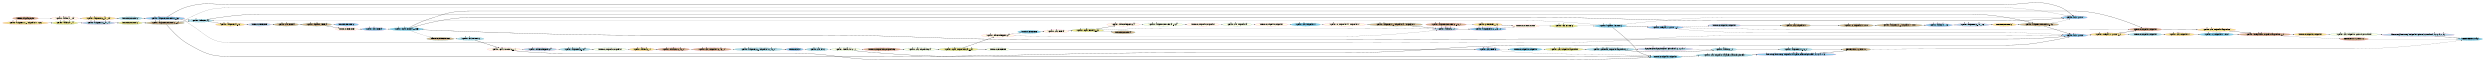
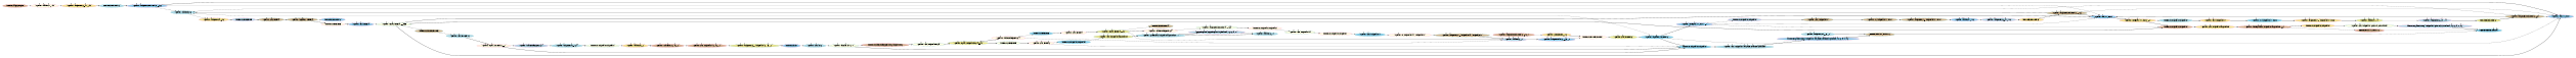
  digraph {
    rankdir=LR
    node [color=deeppink fillcolor=tan style=filled]
    edge [style=bold]
    n1 [fillcolor=khaki label="(<operator>.assignment,v6 = a1 + 240)"]
    n2 [color=teal fillcolor=lightblue label="(LODWORD,LODWORD(v8))"]
    n3 [fillcolor=skyblue label="(<operator>.assignment,LODWORD(v8) = 388)"]
    n4 [fillcolor=lightyellow label="(<operator>.addition,a1 + 240)"]
    n5 [color=teal fillcolor=lightblue label="(<operator>.indirection,*v6)"]
    n6 [fillcolor=skyblue label="(<operator>.and,v7 & 0x101)"]
    n7 [fillcolor=skyblue label="(<operator>.and,v7 & 0x202)"]
    n8 [fillcolor=khaki label="(<operator>.assignment,v9 = *v6)"]
    n9 [fillcolor=khaki label="(<operator>.notEquals,(v7 & 0x202) != 2)"]
    n10 [color=teal label="(<operator>.assignment,LODWORD(v8) = 64)"]
    n11 [color=teal fillcolor=khaki label="(LODWORD,LODWORD(v8))"]
    n12 [fillcolor=lightblue label="(UNKNOWN,_BYTE,_BYTE)"]
    n13 [color=teal label="(<operator>.cast,(_BYTE)v9)"]
    n14 [color=teal label="(<operator>.logicalNot,!(_BYTE)v9)"]
    n15 [fillcolor=skyblue label="(LODWORD,LODWORD(v8))"]
    n16 [fillcolor=lightyellow label="(UNKNOWN,_BYTE,_BYTE)"]
    n17 [fillcolor=skyblue label="(<operator>.cast,(_BYTE)v9)"]
    n18 [label="(<operator>.assignment,LODWORD(v8) = v8 - 1)"]
    n19 [fillcolor=khaki label="(<operator>.preIncrement,++v6)"]
    n20 [fillcolor=lightyellow label="(UNKNOWN,_DWORD,_DWORD)"]
    n21 [color=teal fillcolor=khaki label="(<operator>.cast,(_DWORD)v8)"]
-   n22 [color=teal fillcolor=skyblue label="(<operator>.equals,(_BYTE)v9 == 0xFF)"]
+   n22 [color=teal fillcolor=lightyellow label="(<operator>.equals,(_BYTE)v9 == 0xFF)"]
    n23 [color=teal label="(UNKNOWN,_DWORD,_DWORD)"]
    n24 [label="(UNKNOWN,unsigned int,unsigned int)"]
    n25 [color=teal fillcolor=lightblue label="(<operator>.cast,(_DWORD)v8)"]
    n26 [fillcolor=khaki label="(<operator>.cast,(unsigned int)dhcp_verbose)"]
    n27 [fillcolor=lightyellow label="(<operator>.equals,(_DWORD)v8 == 1)"]
    n28 [fillcolor=lightblue label="(<operator>.indirectIndexAccess,v6[1])"]
    n29 [color=teal fillcolor=skyblue label="(UNKNOWN,unsigned int,unsigned int)"]
    n30 [color=teal fillcolor=lightblue label="(<operator>.assignment,a6 = v6[1])"]
    n31 [color=teal fillcolor=lightblue label="(<operator>.cast,(unsigned int)\"bad packet, malformed option field\")"]
    n32 [color=teal fillcolor=lightyellow label="(UNKNOWN,unsigned int,unsigned int)"]
    n33 [fillcolor=khaki label="(<operator>.addition,a6 + 2)"]
-   n34 [color=teal fillcolor=lightblue label="(<operator>.assignment,v8 = (unsigned int)(v8 - (a6 + 2)))"]
+   n34 [color=teal fillcolor=khaki label="(<operator>.assignment,v8 = (unsigned int)(v8 - (a6 + 2)))"]
    n35 [fillcolor=skyblue label="(UNKNOWN,int,int)"]
    n36 [color=teal fillcolor=lightblue label="(<operator>.cast,(int)v8)"]
    n37 [label="(<operator>.cast,(unsigned int)(v8 - (a6 + 2)))"]
    n38 [label="(<operator>.subtraction,v8 - (a6 + 2))"]
    n39 [color=teal fillcolor=lightyellow label="(<operator>.lessThan,(int)v8 < 0)"]
-   n40 [label="(UNKNOWN,unsigned __int8,unsigned __int8)"]
+   n40 [label="(UNKNOWN,indirectIndexAccess __int8,unsigned __int8)"]
    n41 [color=teal fillcolor=lightyellow label="(<operator>.cast,(unsigned __int8)v9)"]
    n42 [color=teal fillcolor=khaki label="(<operator>.equals,(unsigned __int8)v9 == a2)"]
    n43 [color=teal fillcolor=lightyellow label="(UNKNOWN,_BYTE,_BYTE)"]
    n44 [fillcolor=lightyellow label="(<operator>.indirectIndexAccess,v6[1])"]
-   n45 [fillcolor=skyblue label="(<operator>.cast,(_BYTE)a6)"]
+   n45 [fillcolor=lightyellow label="(<operator>.cast,(_BYTE)a6)"]
    n46 [color=teal fillcolor=skyblue label="(UNKNOWN,_BYTE,_BYTE)"]
    n47 [fillcolor=lightblue label="(<operator>.addition,a6 + 2)"]
    n48 [color=teal fillcolor=skyblue label="(UNKNOWN,unsigned int,unsigned int)"]
    n49 [color=teal fillcolor=khaki label="(<operator>.cast,(unsigned int)dhcp_verbose)"]
    n50 [color=teal fillcolor=lightblue label="(<operator>.greaterThan,(unsigned int)dhcp_verbose > 1)"]
    n51 [fillcolor=lightblue label="(log_option_part_0,log_option_part_0(\"option found\", v6, v8, v9, v7))"]
    n52 [color=teal fillcolor=lightblue label="(<operator>.addition,v6 + 2)"]
    n53 [color=teal fillcolor=lightblue label="(<operator>.assignment,v10 = v6 + 2)"]
    n54 [color=teal label="(RETURN,return v10;,return v10;)"]
-   n55 [color=teal fillcolor=skyblue label="(METHOD_RETURN,__udhcp)"]
+   n55 [color=teal fillcolor=skyblue label="(METHOD_RETURN,__fastcall)"]
    n56 [fillcolor=skyblue label="(bb_error_msg,bb_error_msg((unsigned int)\"bad packet, malformed option field\", a2, v8, v9, v7, a6))"]
    n57 [fillcolor=lightyellow label="(<operator>.cast,(_BYTE)v9)"]
    n58 [fillcolor=skyblue label="(<operator>.assignmentPlus,v6 += a6 + 2)"]
    n59 [color=teal fillcolor=khaki label="(<operator>.equals,(_BYTE)v9 == 52)"]
-   n60 [color=teal label="(LODWORD,LODWORD(v9))"]
+   n60 [color=teal label="(UNKNOWN,LODWORD(v9))"]
    n61 [fillcolor=lightyellow label="(<operator>.indirectIndexAccess,v6[2])"]
    n62 [color=teal fillcolor=lightyellow label="(<operator>.assignment,LODWORD(v9) = v6[2])"]
    n63 [fillcolor=lightyellow label="(UNKNOWN,unsigned int,unsigned int)"]
    n64 [color=teal fillcolor=lightyellow label="(<operator>.cast,(unsigned int)v9)"]
    n65 [color=teal label="(<operator>.assignment,v7 = (unsigned int)v9 | (unsigned int)v7)"]
    n66 [fillcolor=lightyellow label="(<operator>.or,(unsigned int)v9 | (unsigned int)v7)"]
    n67 [fillcolor=lightyellow label="(UNKNOWN,unsigned int,unsigned int)"]
    n68 [color=teal fillcolor=skyblue label="(<operator>.cast,(unsigned int)v7)"]
    n69 [color=teal fillcolor=skyblue label="(<operator>.logicalNot,!(_DWORD)v8)"]
    n70 [fillcolor=skyblue label="(<operator>.notEquals,(v7 & 0x101) != 1)"]
    n71 [fillcolor=lightblue label="(UNKNOWN,unsigned int,unsigned int)"]
    n72 [color=teal label="(<operator>.cast,(unsigned int)v7)"]
    n73 [color=teal label="(<operator>.assignment,v7 = (unsigned int)v7 | 0x101)"]
    n74 [fillcolor=skyblue label="(<operator>.addition,a1 + 108)"]
    n75 [fillcolor=lightblue label="(<operator>.assignment,v6 = a1 + 108)"]
    n76 [color=teal label="(<operator>.or,(unsigned int)v7 | 0x101)"]
    n77 [fillcolor=khaki label="(LODWORD,LODWORD(v8))"]
    n78 [color=teal label="(<operator>.assignment,LODWORD(v8) = 128)"]
    n79 [color=teal fillcolor=lightblue label="(UNKNOWN,unsigned int,unsigned int)"]
    n80 [fillcolor=khaki label="(<operator>.cast,(unsigned int)v7)"]
    n81 [fillcolor=khaki label="(<operator>.assignment,v7 = (unsigned int)v7 | 0x202)"]
    n82 [color=teal fillcolor=khaki label="(<operator>.addition,a1 + 44)"]
    n83 [fillcolor=lightblue label="(<operator>.assignment,v6 = a1 + 44)"]
    n84 [color=teal fillcolor=skyblue label="(<operator>.or,(unsigned int)v7 | 0x202)"]
    n85 [label="(<operator>.lessEqualsThan,(unsigned int)dhcp_verbose <= 2)"]
    n86 [label="(RETURN,return v10;,return v10;)"]
    n87 [fillcolor=khaki label="(UNKNOWN,unsigned int,unsigned int)"]
    n88 [color=teal fillcolor=lightyellow label="(<operator>.cast,(unsigned int)\"option 0x%02x not found\")"]
    n89 [fillcolor=lightblue label="(bb_error_msg,bb_error_msg((unsigned int)\"option 0x%02x not found\", a2, v8, v9, v7, a6))"]
-   n90 [label="(METHOD,udhcp_dhcp_option)"]
+   n90 [label="(METHOD,udhcp_get_option)"]
    n1 -> n2
    n2 -> n3
    n3 -> n5 [style=solid]
    n3 -> n6
    n3 -> n7 [style=solid]
    n4 -> n1 [style=solid]
    n5 -> n8 [style=solid]
    n7 -> n9
    n8 -> n12
    n9 -> n24
    n9 -> n79 [style=solid]
    n10 -> n5 [style=solid]
    n10 -> n6 [style=solid]
    n10 -> n7
    n11 -> n10
    n12 -> n13
    n13 -> n14
    n14 -> n15 [style=solid]
    n14 -> n16
    n16 -> n17
    n17 -> n22 [style=solid]
    n18 -> n19 [style=solid]
    n19 -> n20
    n20 -> n21 [style=solid]
    n21 -> n69 [style=solid]
    n22 -> n6
    n22 -> n7
    n22 -> n23 [style=solid]
    n22 -> n24
    n23 -> n25 [style=solid]
    n24 -> n26
    n25 -> n27
    n26 -> n85
    n27 -> n28 [style=solid]
    n27 -> n29
    n28 -> n30 [style=solid]
    n29 -> n31
    n30 -> n32
    n31 -> n56
    n32 -> n33 [style=solid]
    n33 -> n38
    n34 -> n35
    n35 -> n36 [style=solid]
    n36 -> n39 [style=solid]
    n37 -> n34 [style=solid]
    n38 -> n37 [style=solid]
    n39 -> n29
    n39 -> n40 [style=solid]
    n40 -> n41
    n41 -> n42
    n42 -> n43
    n42 -> n44
    n43 -> n45
    n44 -> n46 [style=solid]
    n44 -> n47 [style=solid]
    n45 -> n29 [style=solid]
    n45 -> n48 [style=solid]
    n46 -> n57
    n47 -> n58
    n48 -> n49 [style=solid]
    n49 -> n50
    n50 -> n51
    n50 -> n52
    n51 -> n52 [style=solid]
-   n52 -> n53
    n53 -> n54
    n54 -> n55 [style=solid]
    n56 -> n54
    n57 -> n59
    n58 -> n20 [style=solid]
    n59 -> n47 [style=solid]
    n59 -> n60 [style=solid]
    n59 -> n61
    n61 -> n62 [style=solid]
    n62 -> n63
    n63 -> n64 [style=solid]
    n64 -> n67 [style=solid]
    n65 -> n47
    n66 -> n65 [style=solid]
    n67 -> n68 [style=solid]
    n68 -> n66 [style=solid]
    n69 -> n5 [style=solid]
    n69 -> n6 [style=solid]
    n69 -> n29
    n69 -> n70
    n70 -> n7 [style=solid]
    n70 -> n24 [style=solid]
    n70 -> n71 [style=solid]
    n71 -> n72
    n72 -> n76
    n73 -> n74
    n74 -> n75 [style=solid]
    n75 -> n77
    n76 -> n73
    n77 -> n78
    n78 -> n5
    n78 -> n6 [style=solid]
    n78 -> n7
    n79 -> n80
    n80 -> n84
    n81 -> n82
    n82 -> n83 [style=solid]
    n83 -> n11
-   n84 -> n85
+   n84 -> n81
    n85 -> n86 [style=solid]
    n85 -> n87
    n86 -> n55 [style=solid]
    n87 -> n88 [style=solid]
    n88 -> n89
    n89 -> n55
    n90 -> n4 [style=solid]
  }
